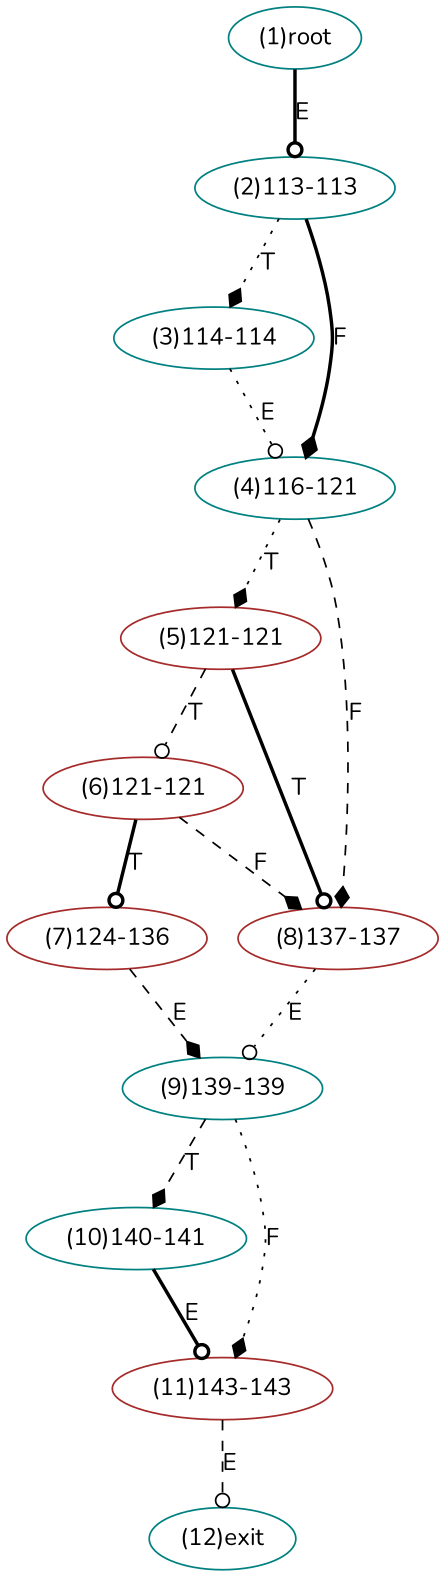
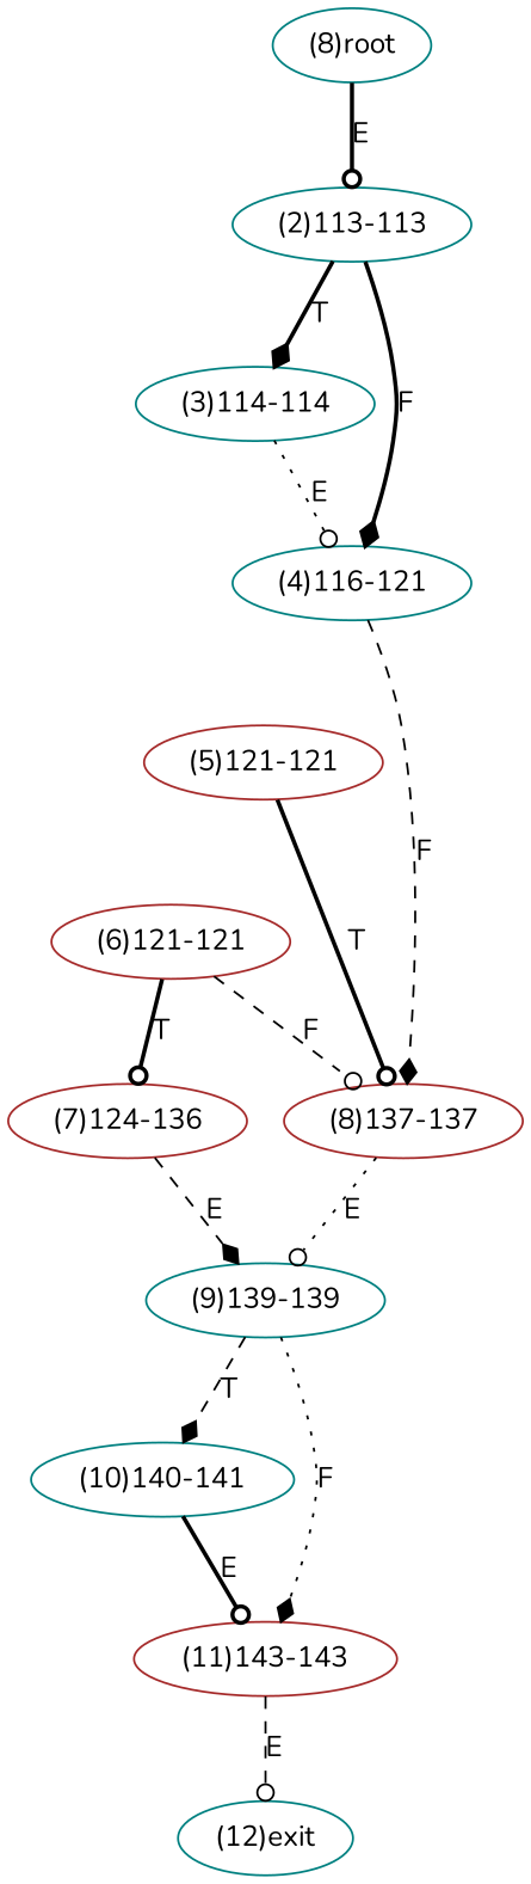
  digraph {
    fontname=Nunito
    node [color=teal fontname=Nunito]
    edge [arrowhead=odot fontname=Nunito style=dashed]
-   n1 [label="(1)root"]
+   n1 [label="(8)root"]
    n2 [label="(2)113-113"]
    n3 [label="(3)114-114"]
    n4 [label="(4)116-121"]
    n5 [color=brown label="(5)121-121"]
    n6 [color=brown label="(8)137-137"]
    n7 [color=brown label="(6)121-121"]
    n8 [label="(9)139-139"]
    n9 [color=brown label="(7)124-136"]
    n10 [label="(10)140-141"]
    n11 [color=brown label="(11)143-143"]
    n12 [label="(12)exit"]
    n1 -> n2 [label=E style=bold]
-   n2 -> n3 [arrowhead=diamond label=T style=dotted]
+   n2 -> n3 [arrowhead=diamond label=T style=bold]
    n2 -> n4 [arrowhead=diamond label=F style=bold]
    n3 -> n4 [label=E style=dotted]
-   n4 -> n5 [arrowhead=diamond label=T style=dotted]
    n4 -> n6 [arrowhead=diamond label=F]
    n5 -> n6 [label=T style=bold]
-   n5 -> n7 [label=T]
    n6 -> n8 [label=E style=dotted]
-   n7 -> n6 [arrowhead=diamond label=F]
+   n7 -> n6 [label=F]
    n7 -> n9 [label=T style=bold]
    n8 -> n10 [arrowhead=diamond label=T]
    n8 -> n11 [arrowhead=diamond label=F style=dotted]
    n9 -> n8 [arrowhead=diamond label=E]
    n10 -> n11 [label=E style=bold]
    n11 -> n12 [label=E]
  }
